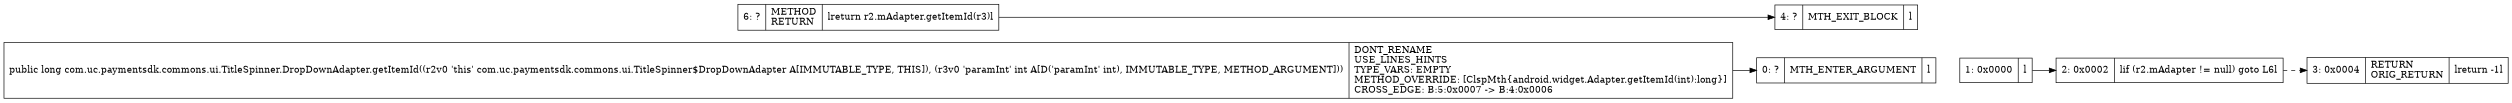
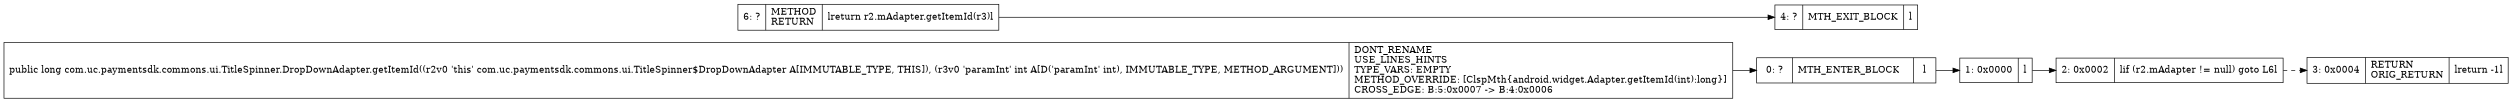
  digraph {
    rankdir=LR
    node [shape=record]
-   n1 [label="{0\:\ ?|MTH_ENTER_ARGUMENT\l|l}"]
+   n1 [label="{0\:\ ?|MTH_ENTER_BLOCK\l|l}"]
    n2 [label="{1\:\ 0x0000|l}"]
    n3 [label="{2\:\ 0x0002|lif (r2.mAdapter != null) goto L6l}"]
    n4 [label="{3\:\ 0x0004|RETURN\lORIG_RETURN\l|lreturn \-1l}"]
    n5 [label="{4\:\ ?|MTH_EXIT_BLOCK\l|l}"]
    n6 [label="{6\:\ ?|METHOD\lRETURN\l|lreturn r2.mAdapter.getItemId(r3)l}"]
    n7 [label="{public long com.uc.paymentsdk.commons.ui.TitleSpinner.DropDownAdapter.getItemId((r2v0 'this' com.uc.paymentsdk.commons.ui.TitleSpinner$DropDownAdapter A[IMMUTABLE_TYPE, THIS]), (r3v0 'paramInt' int A[D('paramInt' int), IMMUTABLE_TYPE, METHOD_ARGUMENT]))  | DONT_RENAME\lUSE_LINES_HINTS\lTYPE_VARS: EMPTY\lMETHOD_OVERRIDE: [ClspMth\{android.widget.Adapter.getItemId(int):long\}]\lCROSS_EDGE: B:5:0x0007 \-\> B:4:0x0006\l}"]
+   n1 -> n2
    n2 -> n3
    n3 -> n4 [style=dashed]
    n6 -> n5
    n7 -> n1
  }
